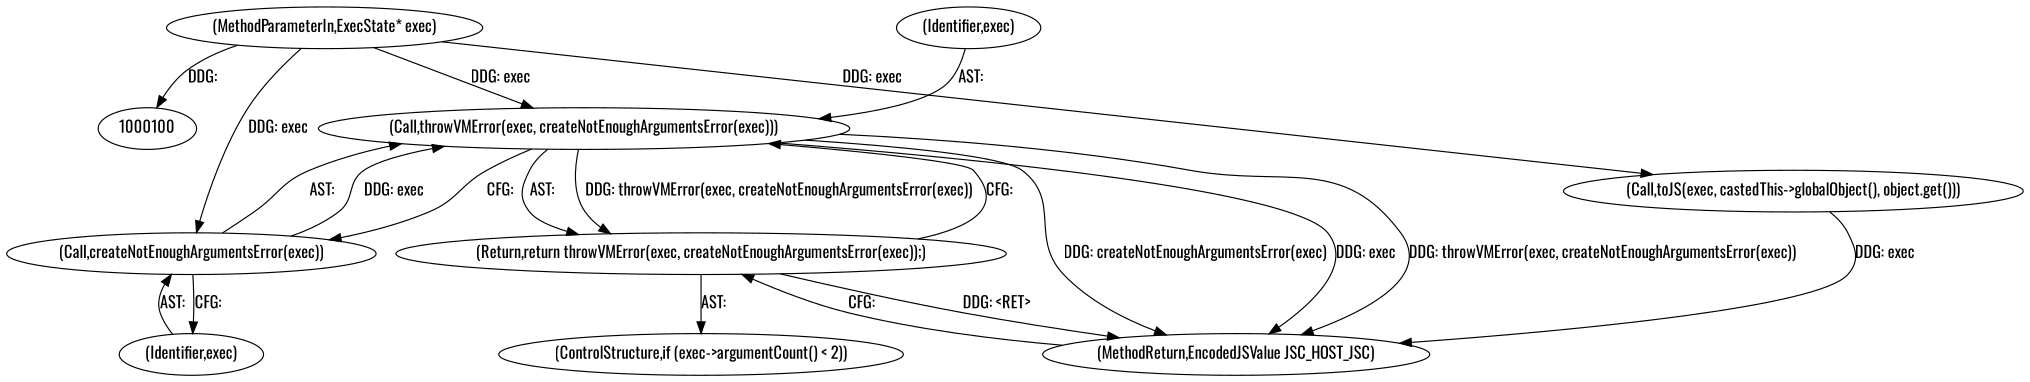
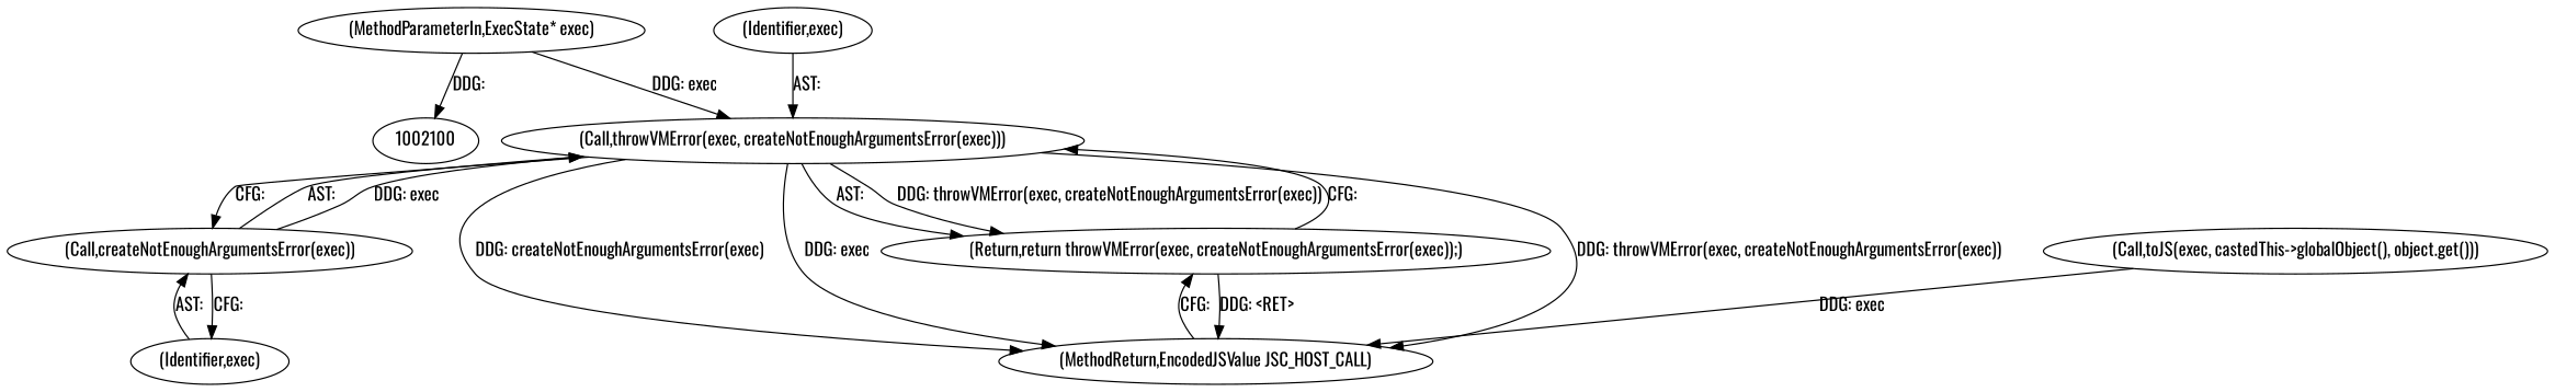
  digraph {
    fontname=Oswald
    node [fontname=Oswald]
    edge [fontname=Oswald]
    n1 [label="(Call,throwVMError(exec, createNotEnoughArgumentsError(exec)))"]
    n2 [label="(Call,createNotEnoughArgumentsError(exec))"]
    n3 [label="(Return,return throwVMError(exec, createNotEnoughArgumentsError(exec));)"]
-   n4 [label="(MethodReturn,EncodedJSValue JSC_HOST_JSC)"]
+   n4 [label="(MethodReturn,EncodedJSValue JSC_HOST_CALL)"]
    n5 [label="(Identifier,exec)"]
-   n6 [label="(ControlStructure,if (exec->argumentCount() < 2))"]
    n7 [label="(MethodParameterIn,ExecState* exec)"]
    n8 [label="(Call,toJS(exec, castedThis->globalObject(), object.get()))"]
-   1000100
+   1000100 [label=1002100]
    n10 [label="(Identifier,exec)"]
    n1 -> n2 [label="CFG: "]
    n1 -> n3 [label="AST: "]
    n1 -> n3 [label="DDG: throwVMError(exec, createNotEnoughArgumentsError(exec))"]
    n1 -> n4 [label="DDG: createNotEnoughArgumentsError(exec)"]
    n1 -> n4 [label="DDG: exec"]
    n1 -> n4 [label="DDG: throwVMError(exec, createNotEnoughArgumentsError(exec))"]
    n2 -> n1 [label="AST: "]
    n2 -> n1 [label="DDG: exec"]
    n2 -> n5 [label="CFG: "]
    n3 -> n1 [label="CFG: "]
    n3 -> n4 [label="DDG: <RET>"]
-   n3 -> n6 [label="AST: "]
    n4 -> n3 [label="CFG: "]
    n5 -> n2 [label="AST: "]
    n7 -> n1 [label="DDG: exec"]
-   n7 -> n2 [label="DDG: exec"]
-   n7 -> n8 [label="DDG: exec"]
    n7 -> 1000100 [label="DDG: "]
    n8 -> n4 [label="DDG: exec"]
    n10 -> n1 [label="AST: "]
  }
